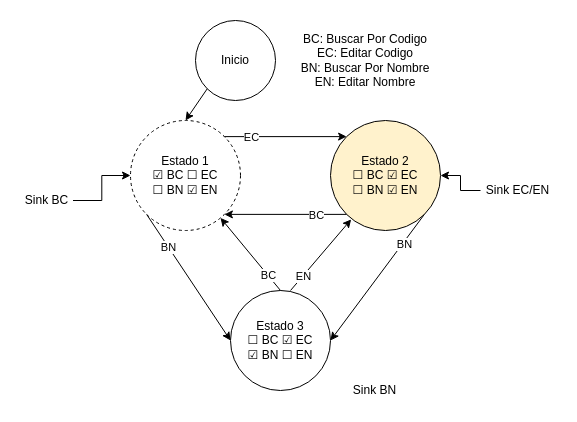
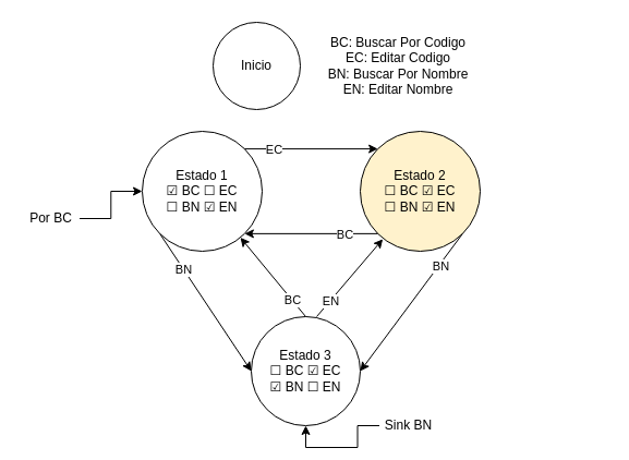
  <mxCell id="0" />
  <mxCell id="1" parent="0" />
- <mxCell id="2" value="Estado 1&lt;br&gt;☑ BC ☐ EC&lt;br&gt;☐ BN ☑&amp;nbsp;EN" style="ellipse;whiteSpace=wrap;html=1;aspect=fixed;rounded=0;sketch=0;dashed=1;" parent="1" vertex="1"><mxGeometry x="130" y="120" width="110" height="110" as="geometry" /></mxCell>
+ <mxCell id="2" value="Estado 1&lt;br&gt;☑ BC ☐ EC&lt;br&gt;☐ BN ☑&amp;nbsp;EN" style="ellipse;whiteSpace=wrap;html=1;aspect=fixed;rounded=0;sketch=0;" parent="1" vertex="1"><mxGeometry x="130" y="120" width="110" height="110" as="geometry" /></mxCell>
  <mxCell id="3" value="BC: Buscar Por Codigo&lt;br&gt;EC: Editar Codigo&lt;br&gt;BN: Buscar Por Nombre&lt;br&gt;EN: Editar Nombre" style="text;html=1;strokeColor=none;fillColor=none;align=center;verticalAlign=middle;whiteSpace=wrap;rounded=0;sketch=0;" parent="1" vertex="1"><mxGeometry x="275" width="180" height="80" as="geometry" y="20" /></mxCell>
  <mxCell id="4" value="Inicio" style="ellipse;whiteSpace=wrap;html=1;aspect=fixed;" parent="1" vertex="1"><mxGeometry x="195" width="80" height="80" as="geometry" y="20" /></mxCell>
  <mxCell id="5" value="Estado&amp;nbsp;2&lt;br&gt;☐ BC ☑&amp;nbsp;EC&lt;br&gt;☐ BN ☑&amp;nbsp;EN" style="ellipse;whiteSpace=wrap;html=1;aspect=fixed;rounded=0;sketch=0;fillColor=#fff2cc;" parent="1" vertex="1"><mxGeometry x="330" y="120" width="110" height="110" as="geometry" /></mxCell>
  <mxCell id="6" value="" style="endArrow=classic;html=1;exitX=1;exitY=0;exitDx=0;exitDy=0;entryX=0;entryY=0;entryDx=0;entryDy=0;" parent="1" source="2" target="5" edge="1"><mxGeometry width="50" height="50" relative="1" as="geometry"><mxPoint x="270" y="240" as="sourcePoint" /><mxPoint x="320" y="190" as="targetPoint" /></mxGeometry></mxCell>
  <mxCell id="7" value="EC" style="edgeLabel;html=1;align=center;verticalAlign=middle;resizable=0;points=[];" parent="6" vertex="1" connectable="0"><mxGeometry x="-0.12" relative="1" as="geometry"><mxPoint x="-27.68" as="offset" /></mxGeometry></mxCell>
  <mxCell id="8" value="" style="endArrow=classic;html=1;exitX=0;exitY=1;exitDx=0;exitDy=0;entryX=1;entryY=1;entryDx=0;entryDy=0;" parent="1" source="5" target="2" edge="1"><mxGeometry width="50" height="50" relative="1" as="geometry"><mxPoint x="270" y="230" as="sourcePoint" /><mxPoint x="320" y="180" as="targetPoint" /></mxGeometry></mxCell>
  <mxCell id="9" value="BC" style="edgeLabel;html=1;align=center;verticalAlign=middle;resizable=0;points=[];" parent="8" vertex="1" connectable="0"><mxGeometry x="-0.498" y="1" relative="1" as="geometry"><mxPoint as="offset" /></mxGeometry></mxCell>
- <mxCell id="10" value="" style="endArrow=classic;html=1;exitX=0;exitY=1;exitDx=0;exitDy=0;entryX=0.5;entryY=0;entryDx=0;entryDy=0;" parent="1" source="4" target="2" edge="1"><mxGeometry width="50" height="50" relative="1" as="geometry"><mxPoint x="280" y="200" as="sourcePoint" /><mxPoint x="330" y="150" as="targetPoint" /></mxGeometry></mxCell>
  <mxCell id="11" value="Estado&amp;nbsp;3&lt;br&gt;☐ BC ☑&amp;nbsp;EC&lt;br&gt;☑&amp;nbsp;BN ☐ EN" style="ellipse;whiteSpace=wrap;html=1;aspect=fixed;rounded=0;sketch=0;" parent="1" vertex="1"><mxGeometry x="230" y="290" width="100" height="100" as="geometry" /></mxCell>
  <mxCell id="12" value="" style="endArrow=classic;html=1;exitX=0;exitY=1;exitDx=0;exitDy=0;entryX=0;entryY=0.5;entryDx=0;entryDy=0;" parent="1" source="2" target="11" edge="1"><mxGeometry width="50" height="50" relative="1" as="geometry"><mxPoint x="280" y="310" as="sourcePoint" /><mxPoint x="330" y="260" as="targetPoint" /></mxGeometry></mxCell>
  <mxCell id="13" value="BN" style="edgeLabel;html=1;align=center;verticalAlign=middle;resizable=0;points=[];" parent="12" vertex="1" connectable="0"><mxGeometry x="-0.481" relative="1" as="geometry"><mxPoint as="offset" /></mxGeometry></mxCell>
  <mxCell id="14" value="" style="endArrow=classic;html=1;exitX=0.5;exitY=0;exitDx=0;exitDy=0;" parent="1" source="11" target="2" edge="1"><mxGeometry width="50" height="50" relative="1" as="geometry"><mxPoint x="280" y="300" as="sourcePoint" /><mxPoint x="230" y="210" as="targetPoint" /></mxGeometry></mxCell>
  <mxCell id="15" value="BC" style="edgeLabel;html=1;align=center;verticalAlign=middle;resizable=0;points=[];" parent="14" vertex="1" connectable="0"><mxGeometry x="-0.579" relative="1" as="geometry"><mxPoint as="offset" /></mxGeometry></mxCell>
  <mxCell id="16" value="" style="endArrow=classic;html=1;entryX=0.188;entryY=0.899;entryDx=0;entryDy=0;entryPerimeter=0;" parent="1" target="5" edge="1"><mxGeometry width="50" height="50" relative="1" as="geometry"><mxPoint x="290" y="290" as="sourcePoint" /><mxPoint x="340" y="240" as="targetPoint" /></mxGeometry></mxCell>
  <mxCell id="17" value="EN" style="edgeLabel;html=1;align=center;verticalAlign=middle;resizable=0;points=[];" parent="16" vertex="1" connectable="0"><mxGeometry x="-0.588" relative="1" as="geometry"><mxPoint as="offset" /></mxGeometry></mxCell>
  <mxCell id="18" value="" style="endArrow=classic;html=1;exitX=1;exitY=1;exitDx=0;exitDy=0;entryX=1;entryY=0.5;entryDx=0;entryDy=0;" parent="1" source="5" target="11" edge="1"><mxGeometry width="50" height="50" relative="1" as="geometry"><mxPoint x="280" y="270" as="sourcePoint" /><mxPoint x="330" y="220" as="targetPoint" /></mxGeometry></mxCell>
  <mxCell id="19" value="BN" style="edgeLabel;html=1;align=center;verticalAlign=middle;resizable=0;points=[];" parent="18" vertex="1" connectable="0"><mxGeometry x="-0.54" y="1" relative="1" as="geometry"><mxPoint as="offset" /></mxGeometry></mxCell>
- <mxCell id="20" style="edgeStyle=orthogonalEdgeStyle;rounded=0;orthogonalLoop=1;jettySize=auto;html=1;" parent="1" source="21" target="5" edge="1"><mxGeometry relative="1" as="geometry" /></mxCell>
- <mxCell id="21" value="Sink EC/EN" style="text;html=1;strokeColor=none;fillColor=none;align=center;verticalAlign=middle;whiteSpace=wrap;rounded=0;" parent="1" vertex="1"><mxGeometry x="480" y="180" width="75" height="20" as="geometry" /></mxCell>
+ <mxCell id="22" style="edgeStyle=orthogonalEdgeStyle;rounded=0;orthogonalLoop=1;jettySize=auto;html=1;entryX=0.5;entryY=1;entryDx=0;entryDy=0;" parent="1" source="23" target="11" edge="1"><mxGeometry relative="1" as="geometry" /></mxCell>
  <mxCell id="23" value="Sink BN" style="text;html=1;strokeColor=none;fillColor=none;align=center;verticalAlign=middle;whiteSpace=wrap;rounded=0;" parent="1" vertex="1"><mxGeometry x="347.5" y="380" width="52.5" height="20" as="geometry" /></mxCell>
  <mxCell id="24" style="edgeStyle=orthogonalEdgeStyle;rounded=0;orthogonalLoop=1;jettySize=auto;html=1;entryX=0;entryY=0.5;entryDx=0;entryDy=0;" parent="1" source="25" target="2" edge="1"><mxGeometry relative="1" as="geometry" /></mxCell>
- <mxCell id="25" value="Sink BC" style="text;html=1;strokeColor=none;fillColor=none;align=center;verticalAlign=middle;whiteSpace=wrap;rounded=0;" parent="1" vertex="1"><mxGeometry x="20" y="190" width="52.5" height="20" as="geometry" /></mxCell>
+ <mxCell id="25" value="Por BC" style="text;html=1;strokeColor=none;fillColor=none;align=center;verticalAlign=middle;whiteSpace=wrap;rounded=0;" parent="1" vertex="1"><mxGeometry x="20" y="190" width="52.5" height="20" as="geometry" /></mxCell>
